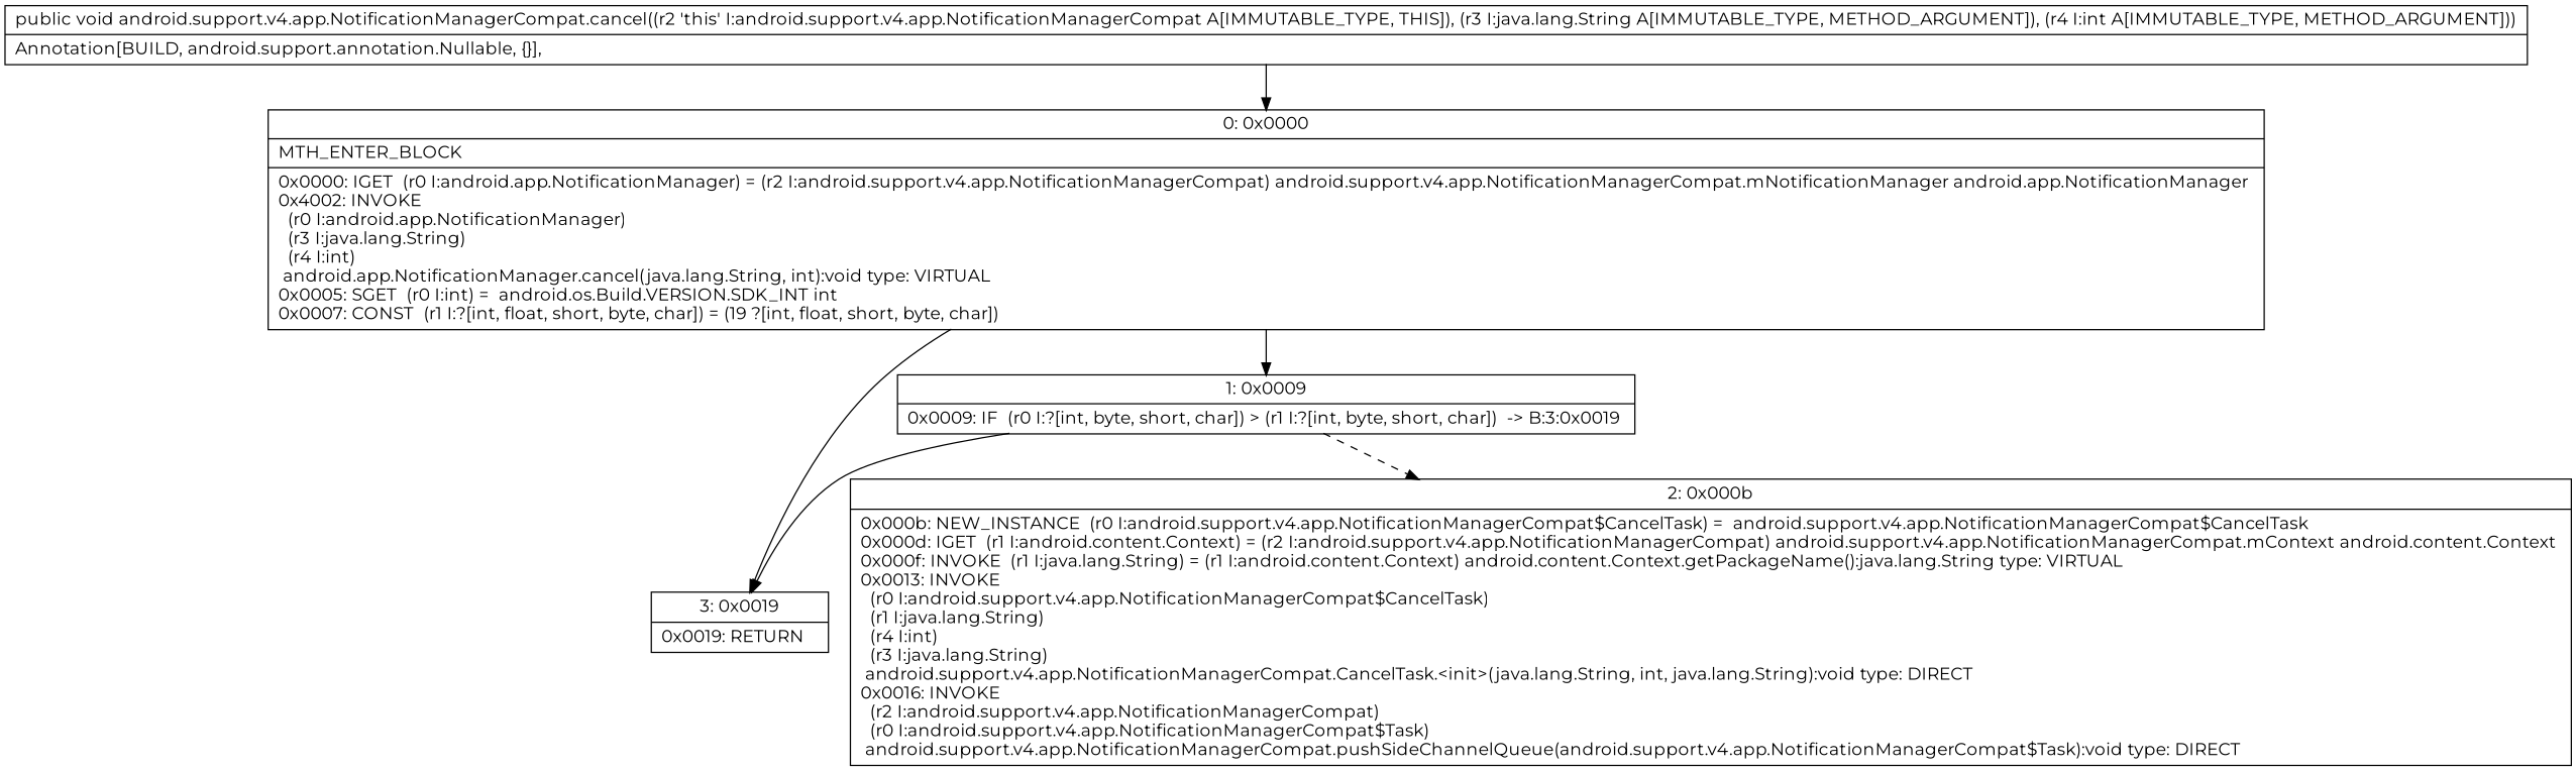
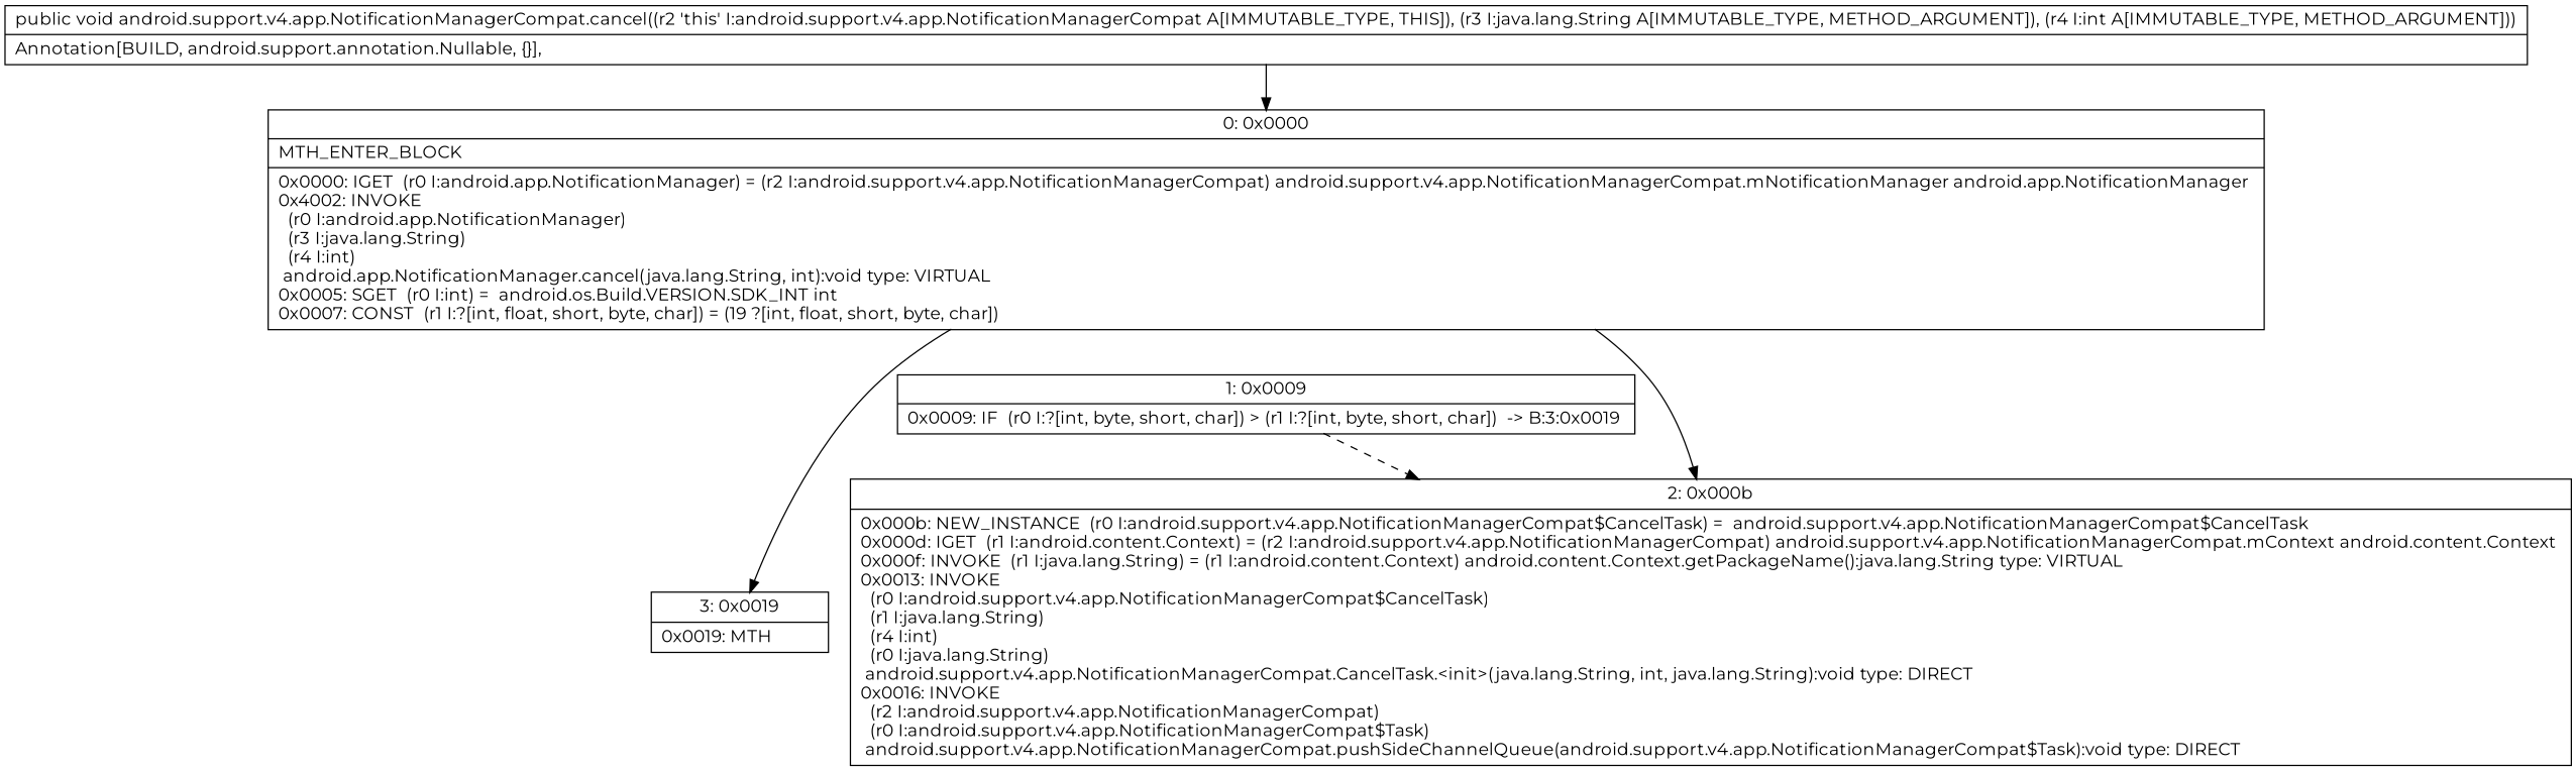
  digraph {
    fontname=Montserrat
    node [fontname=Montserrat shape=record]
    edge [fontname=Montserrat]
    n1 [label="{0\:\ 0x0000|MTH_ENTER_BLOCK\l|0x0000: IGET  (r0 I:android.app.NotificationManager) = (r2 I:android.support.v4.app.NotificationManagerCompat) android.support.v4.app.NotificationManagerCompat.mNotificationManager android.app.NotificationManager \l0x4002: INVOKE  \l  (r0 I:android.app.NotificationManager)\l  (r3 I:java.lang.String)\l  (r4 I:int)\l android.app.NotificationManager.cancel(java.lang.String, int):void type: VIRTUAL \l0x0005: SGET  (r0 I:int) =  android.os.Build.VERSION.SDK_INT int \l0x0007: CONST  (r1 I:?[int, float, short, byte, char]) = (19 ?[int, float, short, byte, char]) \l}"]
    n2 [label="{1\:\ 0x0009|0x0009: IF  (r0 I:?[int, byte, short, char]) \> (r1 I:?[int, byte, short, char])  \-\> B:3:0x0019 \l}"]
-   n3 [label="{3\:\ 0x0019|0x0019: RETURN   \l}"]
-   n4 [label="{2\:\ 0x000b|0x000b: NEW_INSTANCE  (r0 I:android.support.v4.app.NotificationManagerCompat$CancelTask) =  android.support.v4.app.NotificationManagerCompat$CancelTask \l0x000d: IGET  (r1 I:android.content.Context) = (r2 I:android.support.v4.app.NotificationManagerCompat) android.support.v4.app.NotificationManagerCompat.mContext android.content.Context \l0x000f: INVOKE  (r1 I:java.lang.String) = (r1 I:android.content.Context) android.content.Context.getPackageName():java.lang.String type: VIRTUAL \l0x0013: INVOKE  \l  (r0 I:android.support.v4.app.NotificationManagerCompat$CancelTask)\l  (r1 I:java.lang.String)\l  (r4 I:int)\l  (r3 I:java.lang.String)\l android.support.v4.app.NotificationManagerCompat.CancelTask.\<init\>(java.lang.String, int, java.lang.String):void type: DIRECT \l0x0016: INVOKE  \l  (r2 I:android.support.v4.app.NotificationManagerCompat)\l  (r0 I:android.support.v4.app.NotificationManagerCompat$Task)\l android.support.v4.app.NotificationManagerCompat.pushSideChannelQueue(android.support.v4.app.NotificationManagerCompat$Task):void type: DIRECT \l}"]
+   n3 [label="{3\:\ 0x0019|0x0019: MTH   \l}"]
+   n4 [label="{2\:\ 0x000b|0x000b: NEW_INSTANCE  (r0 I:android.support.v4.app.NotificationManagerCompat$CancelTask) =  android.support.v4.app.NotificationManagerCompat$CancelTask \l0x000d: IGET  (r1 I:android.content.Context) = (r2 I:android.support.v4.app.NotificationManagerCompat) android.support.v4.app.NotificationManagerCompat.mContext android.content.Context \l0x000f: INVOKE  (r1 I:java.lang.String) = (r1 I:android.content.Context) android.content.Context.getPackageName():java.lang.String type: VIRTUAL \l0x0013: INVOKE  \l  (r0 I:android.support.v4.app.NotificationManagerCompat$CancelTask)\l  (r1 I:java.lang.String)\l  (r4 I:int)\l  (r0 I:java.lang.String)\l android.support.v4.app.NotificationManagerCompat.CancelTask.\<init\>(java.lang.String, int, java.lang.String):void type: DIRECT \l0x0016: INVOKE  \l  (r2 I:android.support.v4.app.NotificationManagerCompat)\l  (r0 I:android.support.v4.app.NotificationManagerCompat$Task)\l android.support.v4.app.NotificationManagerCompat.pushSideChannelQueue(android.support.v4.app.NotificationManagerCompat$Task):void type: DIRECT \l}"]
    n5 [label="{public void android.support.v4.app.NotificationManagerCompat.cancel((r2 'this' I:android.support.v4.app.NotificationManagerCompat A[IMMUTABLE_TYPE, THIS]), (r3 I:java.lang.String A[IMMUTABLE_TYPE, METHOD_ARGUMENT]), (r4 I:int A[IMMUTABLE_TYPE, METHOD_ARGUMENT]))  | Annotation[BUILD, android.support.annotation.Nullable, \{\}], \l}"]
-   n1 -> n2
+   n1 -> n4
    n1 -> n3
-   n2 -> n3
    n2 -> n4 [style=dashed]
    n5 -> n1
  }
